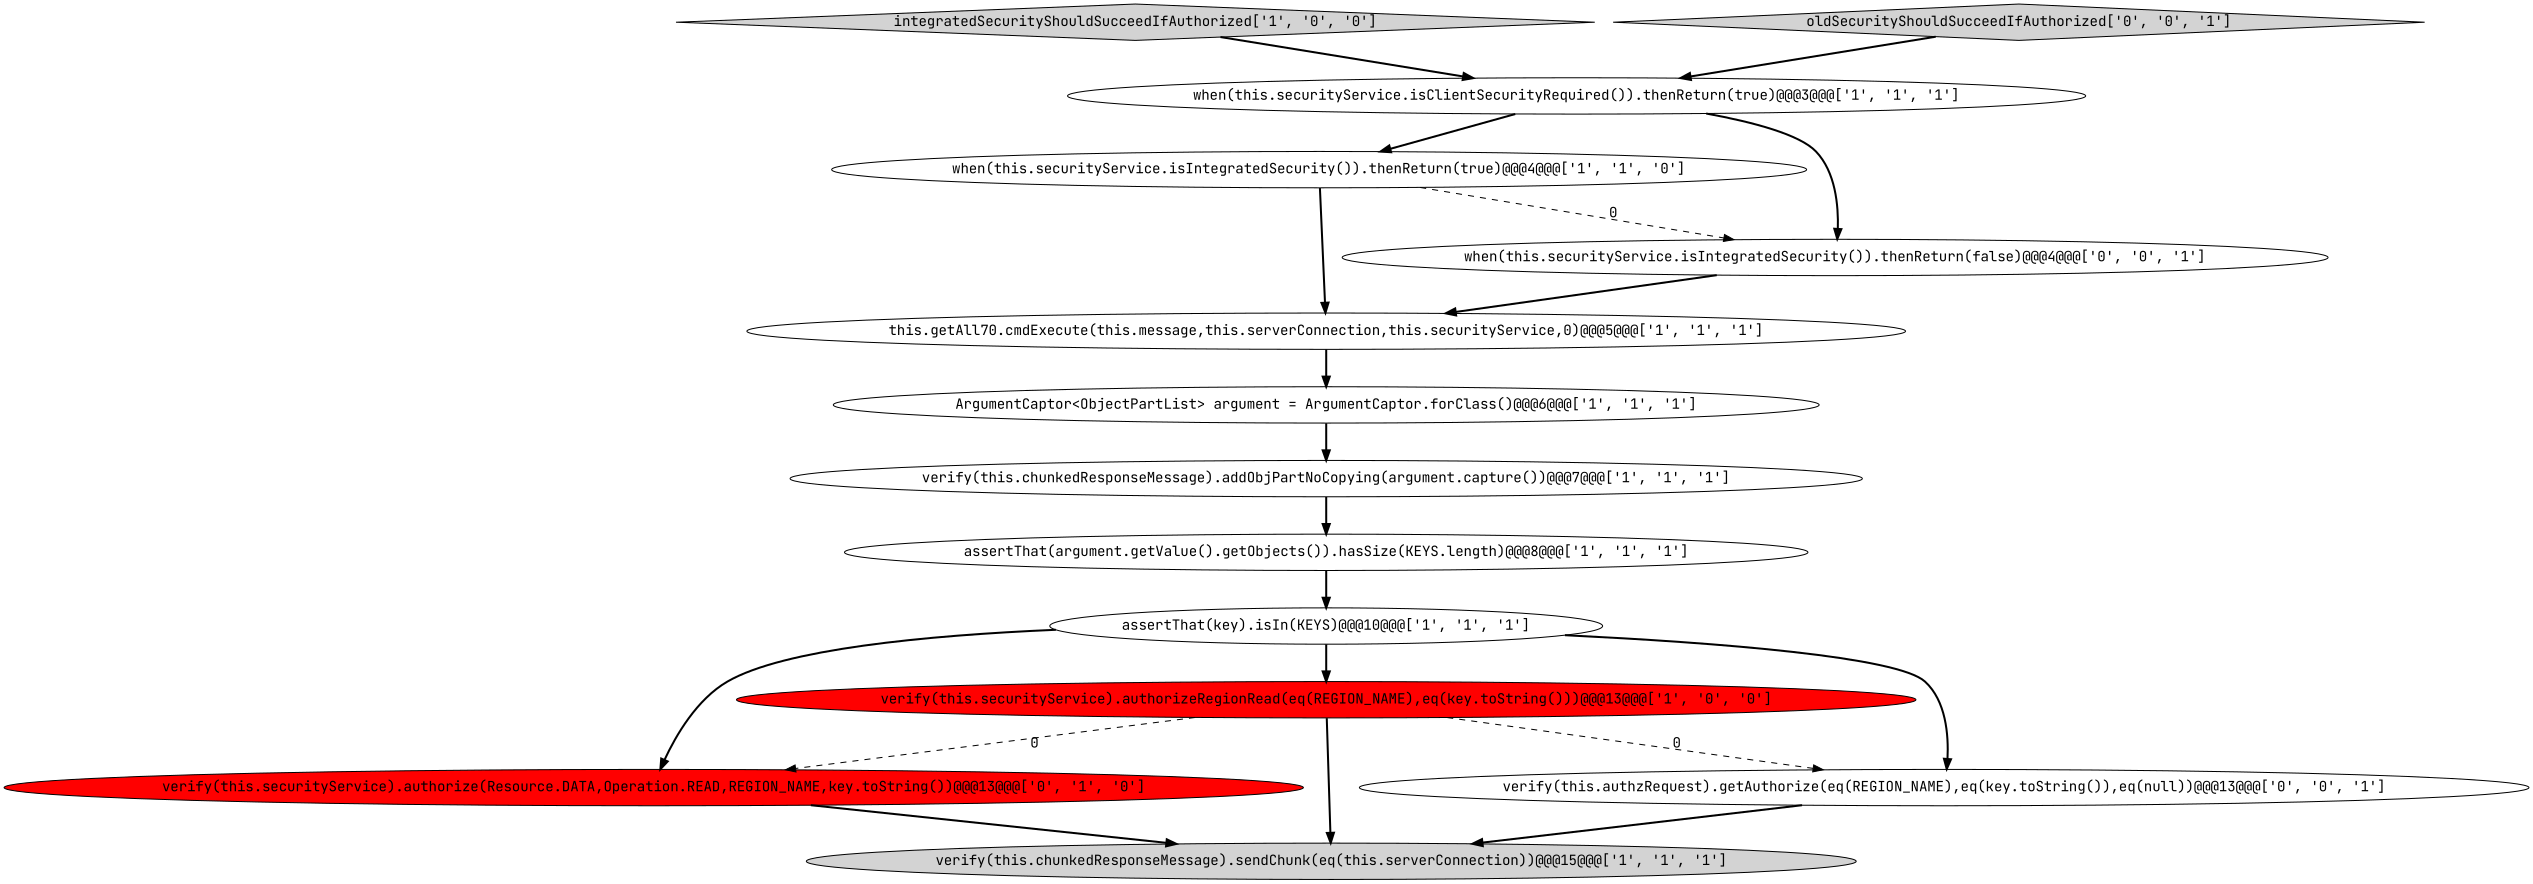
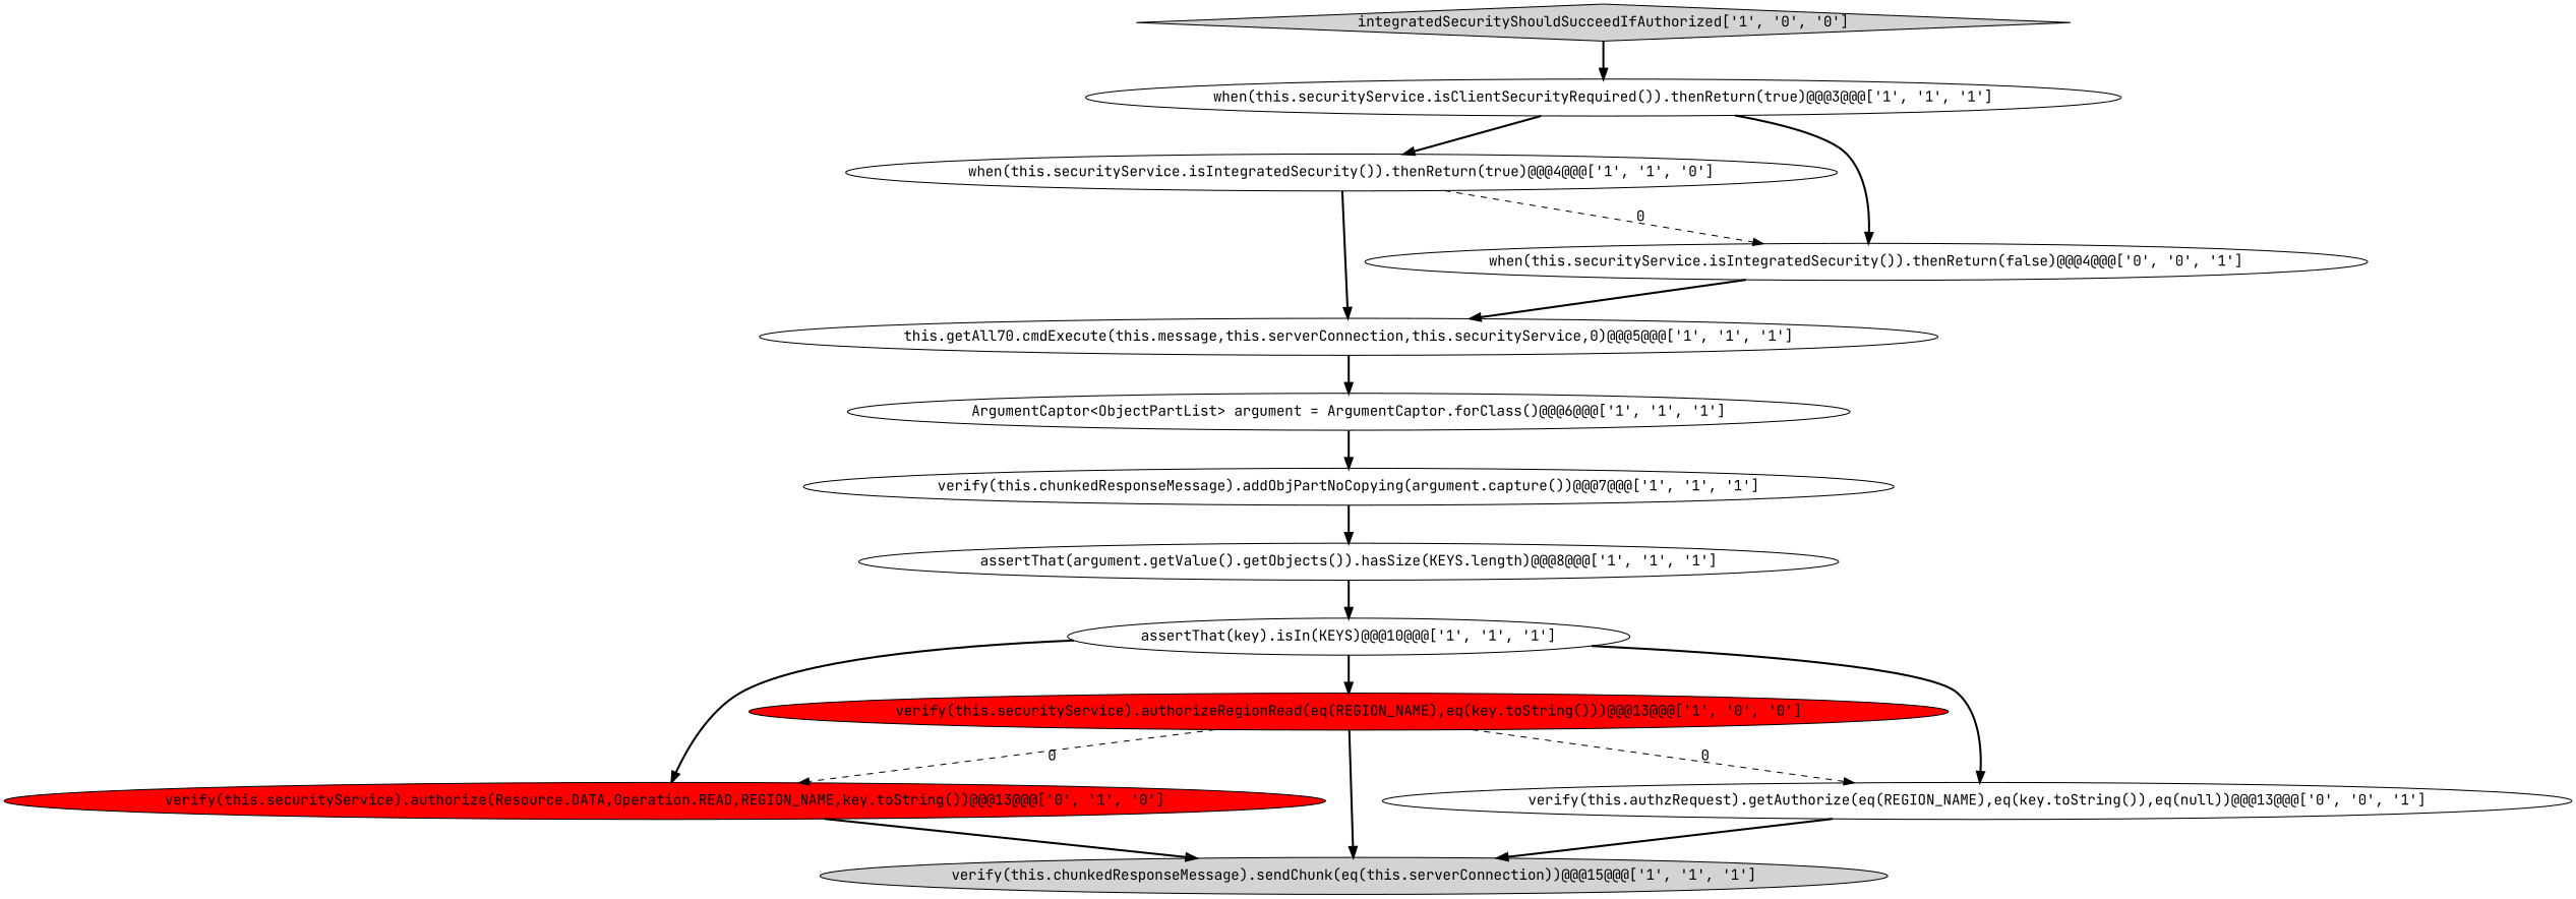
  digraph {
    fontname="JetBrains Mono"
    node [fillcolor=white fontname="JetBrains Mono" shape=ellipse style=filled]
    edge [fontname="JetBrains Mono" style=bold]
    n1 [fillcolor=lightgray label="integratedSecurityShouldSucceedIfAuthorized['1', '0', '0']" shape=diamond]
    n2 [label="when(this.securityService.isClientSecurityRequired()).thenReturn(true)@@@3@@@['1', '1', '1']"]
    n3 [label="when(this.securityService.isIntegratedSecurity()).thenReturn(true)@@@4@@@['1', '1', '0']"]
    n4 [label="when(this.securityService.isIntegratedSecurity()).thenReturn(false)@@@4@@@['0', '0', '1']"]
    n5 [label="this.getAll70.cmdExecute(this.message,this.serverConnection,this.securityService,0)@@@5@@@['1', '1', '1']"]
    n6 [label="ArgumentCaptor<ObjectPartList> argument = ArgumentCaptor.forClass()@@@6@@@['1', '1', '1']"]
    n7 [label="assertThat(argument.getValue().getObjects()).hasSize(KEYS.length)@@@8@@@['1', '1', '1']"]
    n8 [label="assertThat(key).isIn(KEYS)@@@10@@@['1', '1', '1']"]
    n9 [fillcolor=red label="verify(this.securityService).authorize(Resource.DATA,Operation.READ,REGION_NAME,key.toString())@@@13@@@['0', '1', '0']"]
    n10 [fillcolor=red label="verify(this.securityService).authorizeRegionRead(eq(REGION_NAME),eq(key.toString()))@@@13@@@['1', '0', '0']"]
    n11 [label="verify(this.authzRequest).getAuthorize(eq(REGION_NAME),eq(key.toString()),eq(null))@@@13@@@['0', '0', '1']"]
    n12 [fillcolor=lightgray label="verify(this.chunkedResponseMessage).sendChunk(eq(this.serverConnection))@@@15@@@['1', '1', '1']"]
-   n13 [fillcolor=lightgray label="oldSecurityShouldSucceedIfAuthorized['0', '0', '1']" shape=diamond]
    n14 [label="verify(this.chunkedResponseMessage).addObjPartNoCopying(argument.capture())@@@7@@@['1', '1', '1']"]
    n1 -> n2
    n2 -> n3
    n2 -> n4
    n3 -> n4 [label=0 style=dashed]
    n3 -> n5
    n4 -> n5
    n5 -> n6
    n6 -> n14
    n7 -> n8
    n8 -> n9
    n8 -> n10
    n8 -> n11
    n9 -> n12
    n10 -> n9 [label=0 style=dashed]
    n10 -> n11 [label=0 style=dashed]
    n10 -> n12
    n11 -> n12
-   n13 -> n2
    n14 -> n7
  }
